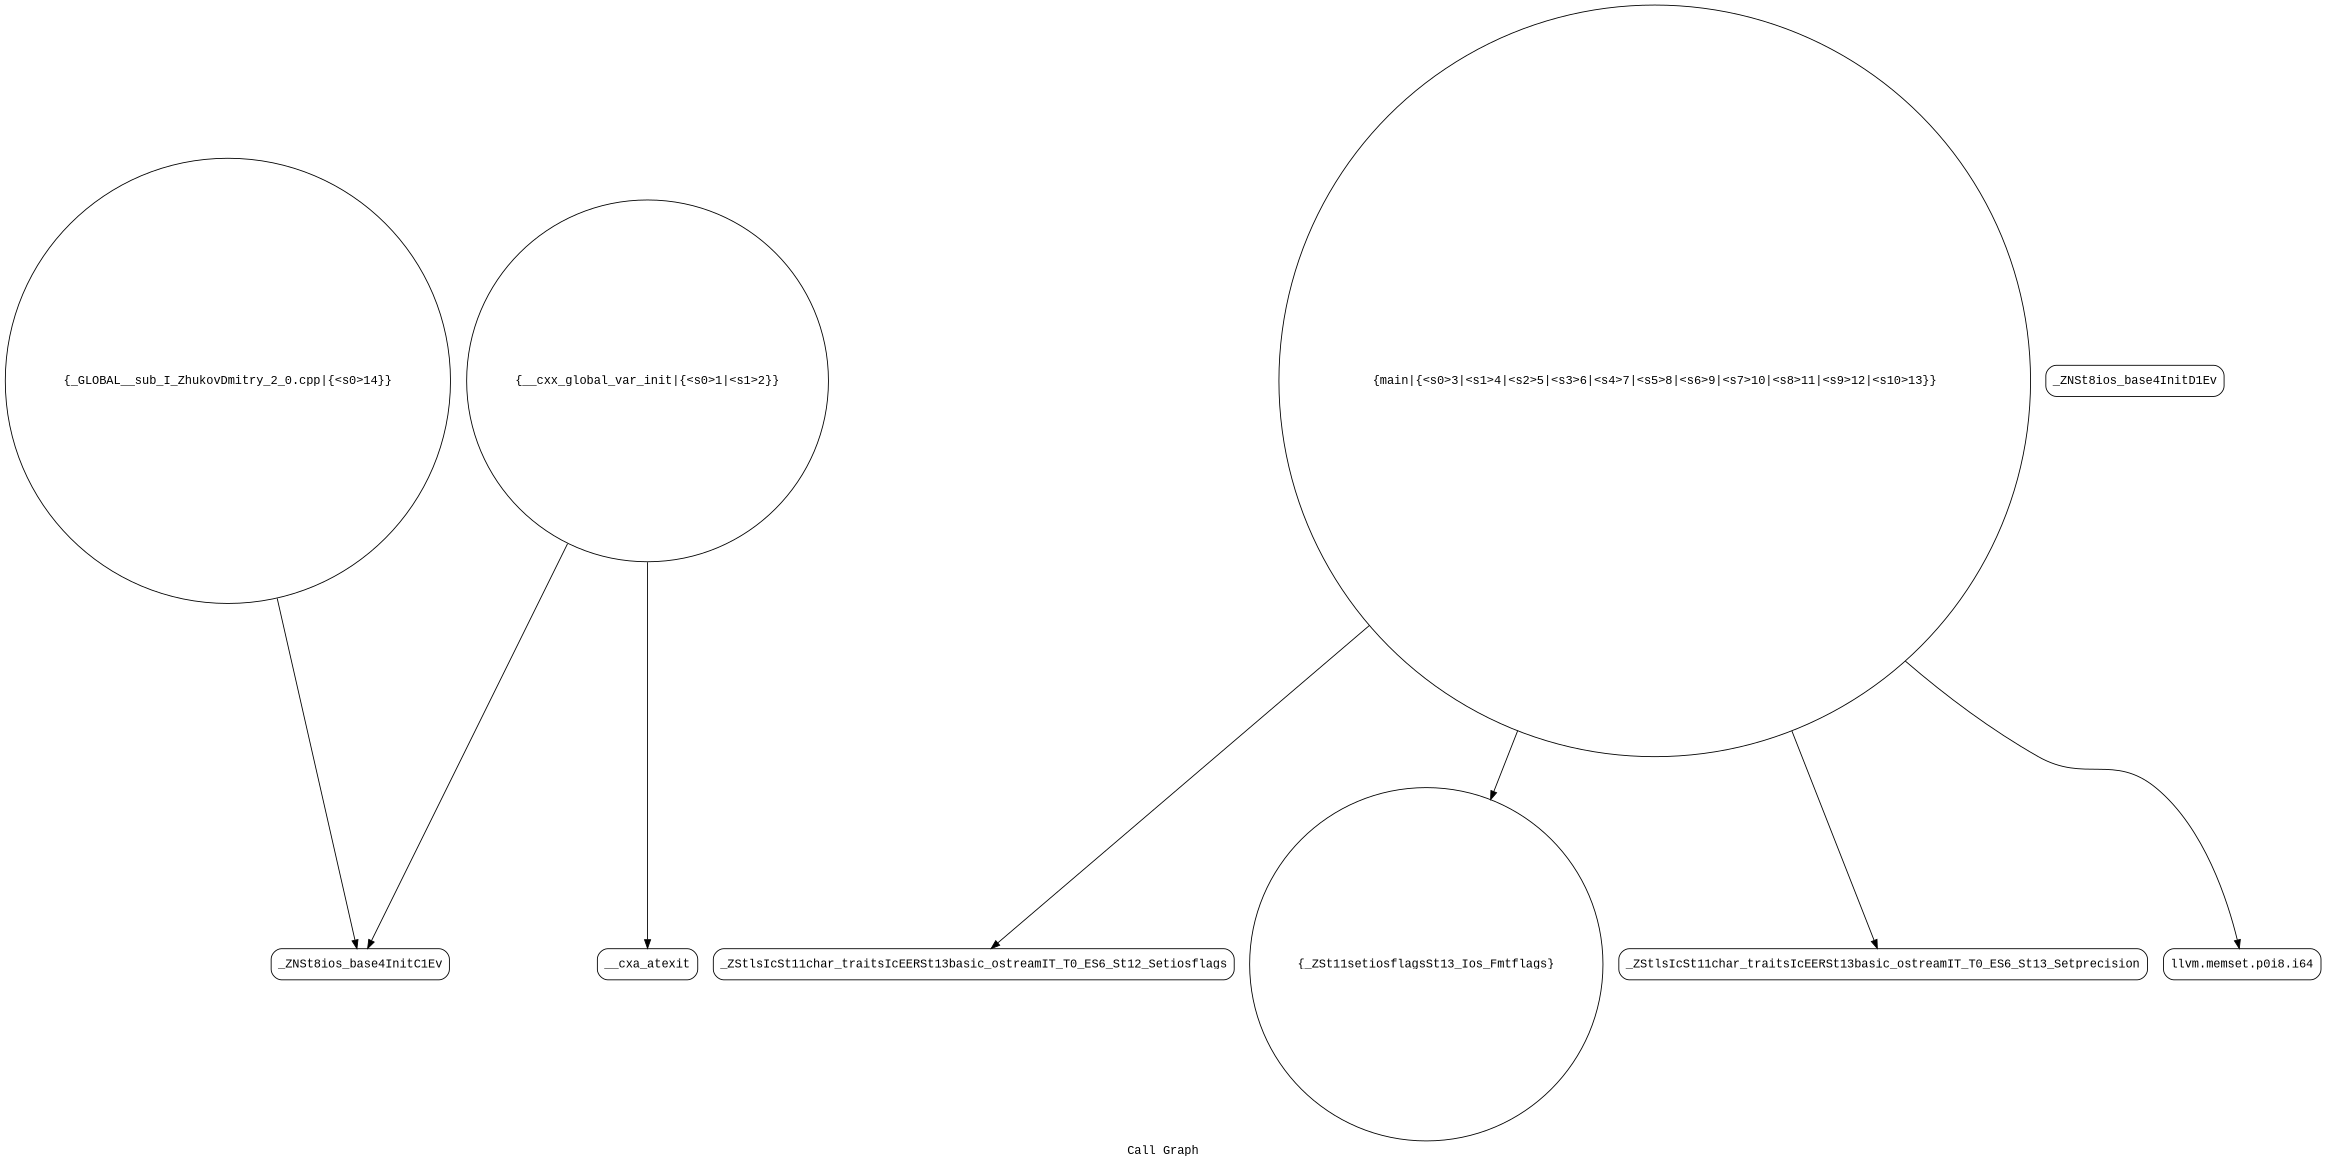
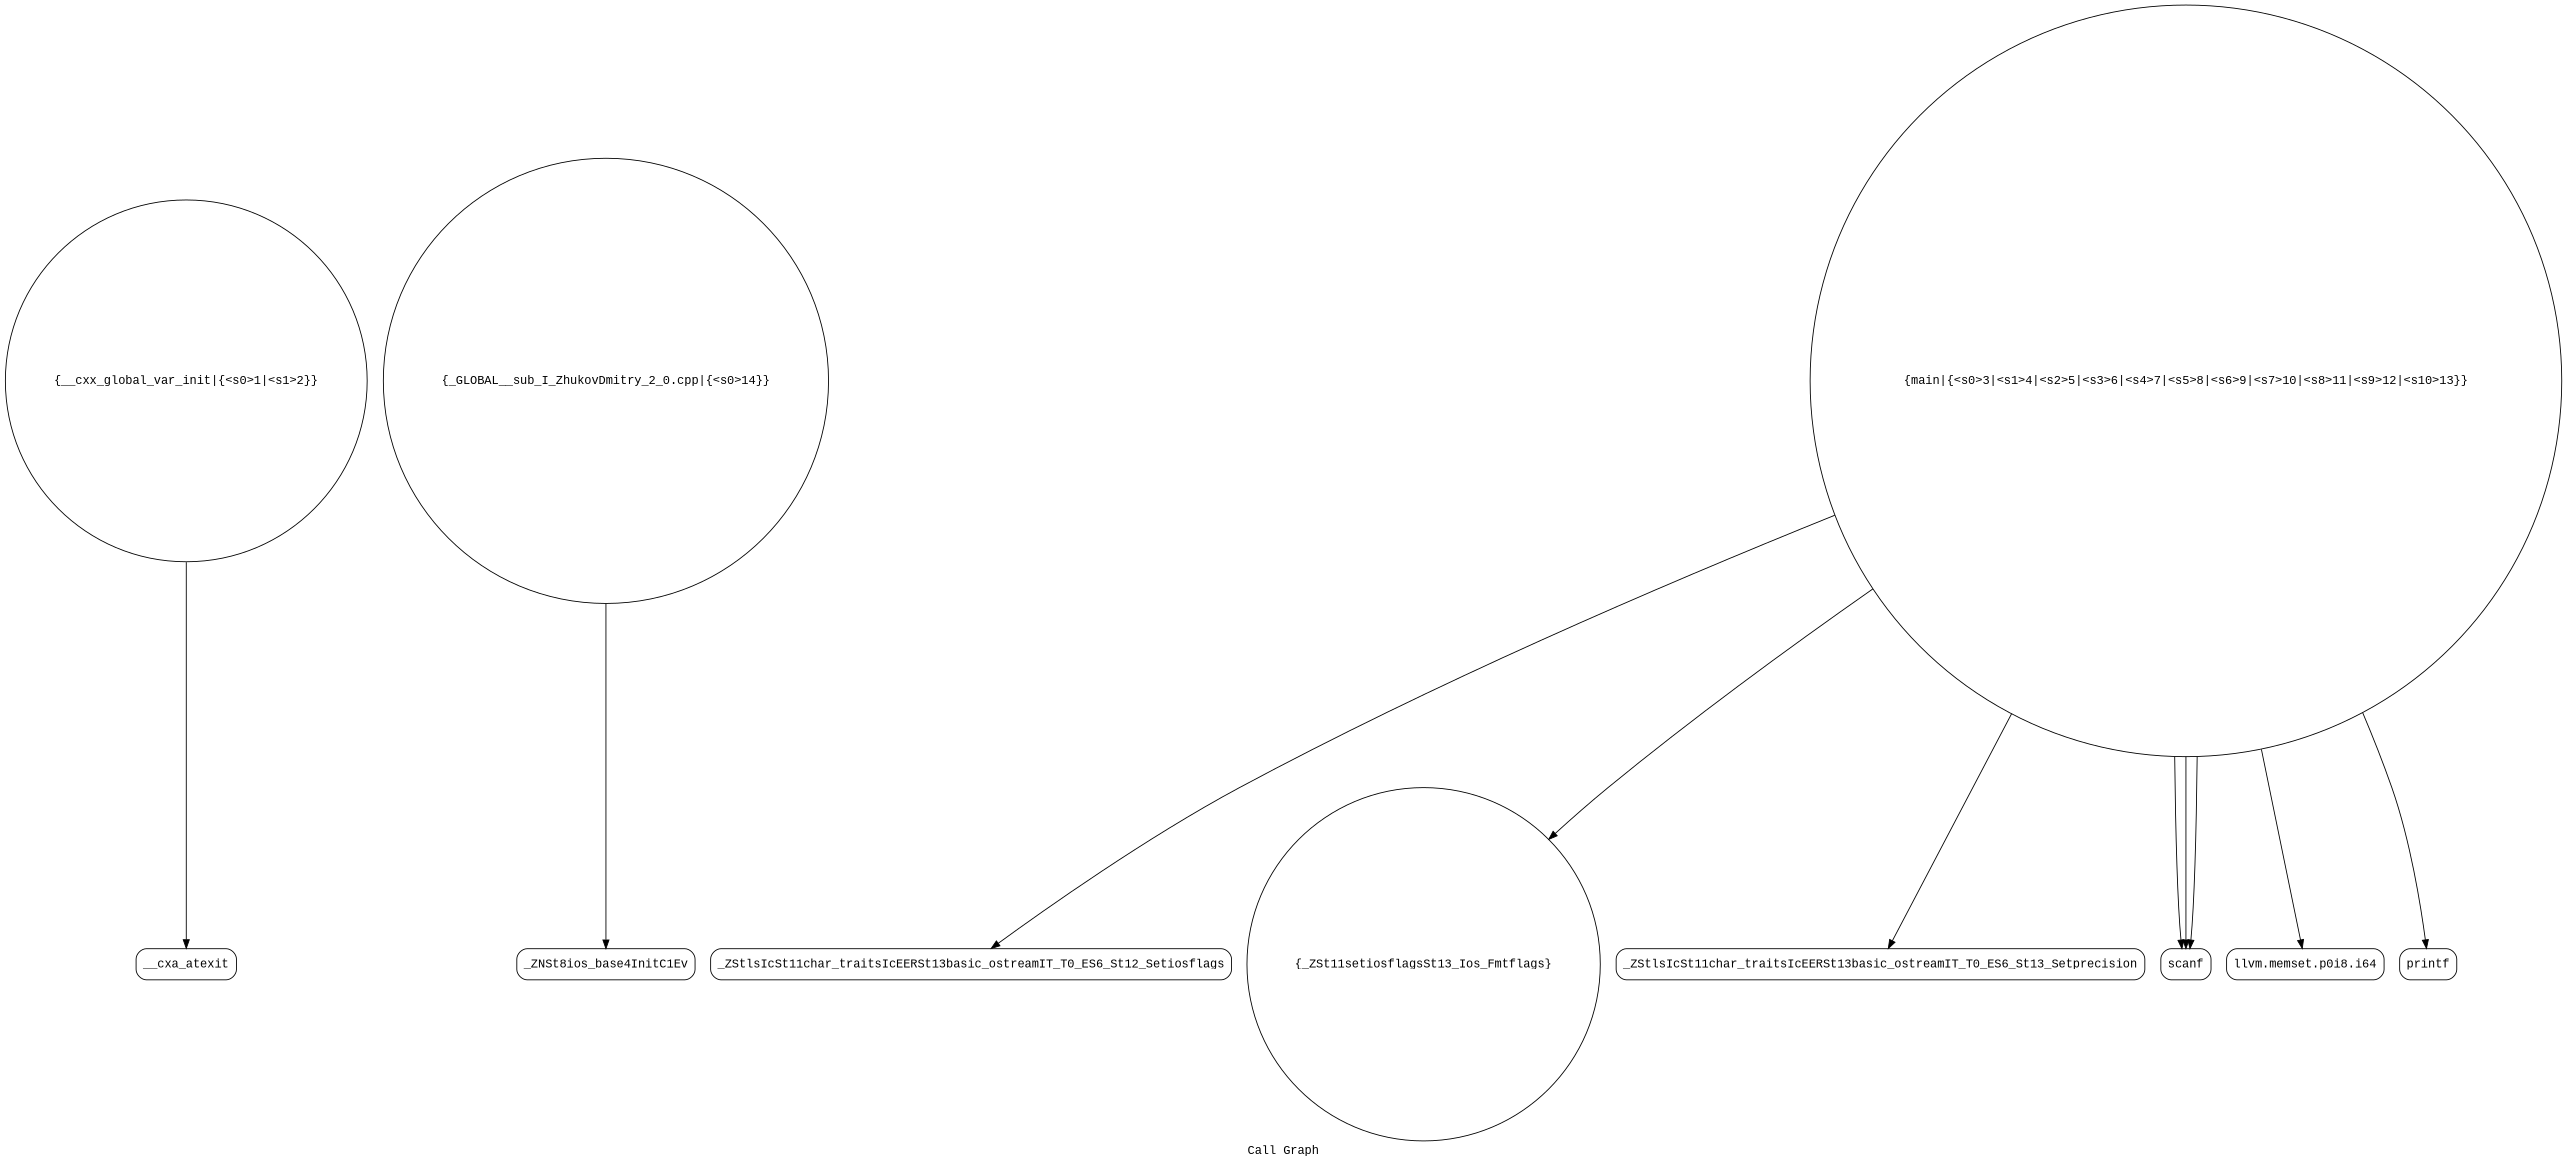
  digraph {
    fontname="Liberation Mono"
    label="Call Graph"
    node [fontname="Liberation Mono" shape=Mrecord]
    edge [color=black fontname="Liberation Mono" tailport=s0]
    n1 [label="{__cxx_global_var_init|{<s0>1|<s1>2}}" shape=circle]
    n2 [label="{_ZNSt8ios_base4InitC1Ev}"]
    n3 [label="{__cxa_atexit}"]
    n4 [label="{_ZStlsIcSt11char_traitsIcEERSt13basic_ostreamIT_T0_ES6_St12_Setiosflags}"]
-   n5 [label="{_ZNSt8ios_base4InitD1Ev}"]
    n6 [label="{main|{<s0>3|<s1>4|<s2>5|<s3>6|<s4>7|<s5>8|<s6>9|<s7>10|<s8>11|<s9>12|<s10>13}}" shape=circle]
    n7 [label="{_ZSt11setiosflagsSt13_Ios_Fmtflags}" shape=circle]
    n8 [label="{_ZStlsIcSt11char_traitsIcEERSt13basic_ostreamIT_T0_ES6_St13_Setprecision}"]
+   n9 [label="{scanf}"]
    n10 [label="{llvm.memset.p0i8.i64}"]
+   n11 [label="{printf}"]
    n12 [label="{_GLOBAL__sub_I_ZhukovDmitry_2_0.cpp|{<s0>14}}" shape=circle]
-   n1 -> n2
    n1 -> n3 [tailport=s1]
    n6 -> n4 [tailport=s3]
    n6 -> n7 [tailport=s2]
    n6 -> n8 [tailport=s5]
+   n6 -> n9 [tailport=s6]
+   n6 -> n9 [tailport=s7]
+   n6 -> n9 [tailport=s8]
    n6 -> n10 [tailport=s9]
+   n6 -> n11 [tailport=s10]
    n12 -> n2
  }
